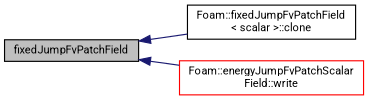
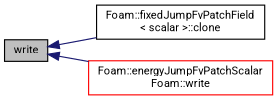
  digraph {
    fontname=Roboto
    rankdir=LR
    node [color=black fontname=Roboto fontsize=10 shape=record]
    edge [color=midnightblue dir=back fontname=Roboto fontsize=10 labelfontname=Helvetica labelfontsize=10 style=solid]
-   n1 [fillcolor=grey75 fontcolor=black height=0.2 label=fixedJumpFvPatchField style=filled width=0.4]
+   n1 [fillcolor=grey75 fontcolor=black height=0.2 label=write style=filled width=0.4]
    n2 [height=0.2 label="Foam::fixedJumpFvPatchField\l\< scalar \>::clone" width=0.4]
-   n3 [color=red height=0.2 label="Foam::energyJumpFvPatchScalar\lField::write" width=0.4]
+   n3 [color=red height=0.2 label="Foam::energyJumpFvPatchScalar\lFoam::write" width=0.4]
    n1 -> n2
    n1 -> n3
  }
